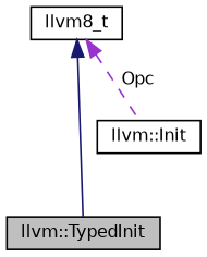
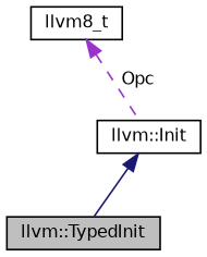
  digraph {
    node [color=black fontname=Helvetica fontsize=10 shape=box]
    edge [dir=back fontname=Helvetica fontsize=10 labelfontname=Helvetica labelfontsize=10]
    n1 [fillcolor=grey75 fontcolor=black height=0.2 label="llvm::TypedInit" style=filled width=0.4]
    n2 [height=0.2 label="llvm::Init" width=0.4]
    n3 [height=0.2 label=llvm8_t width=0.4]
-   n3 -> n1 [color=midnightblue style=solid]
+   n2 -> n1 [color=midnightblue style=solid]
    n3 -> n2 [color=darkorchid3 label=" Opc" style=dashed]
  }
